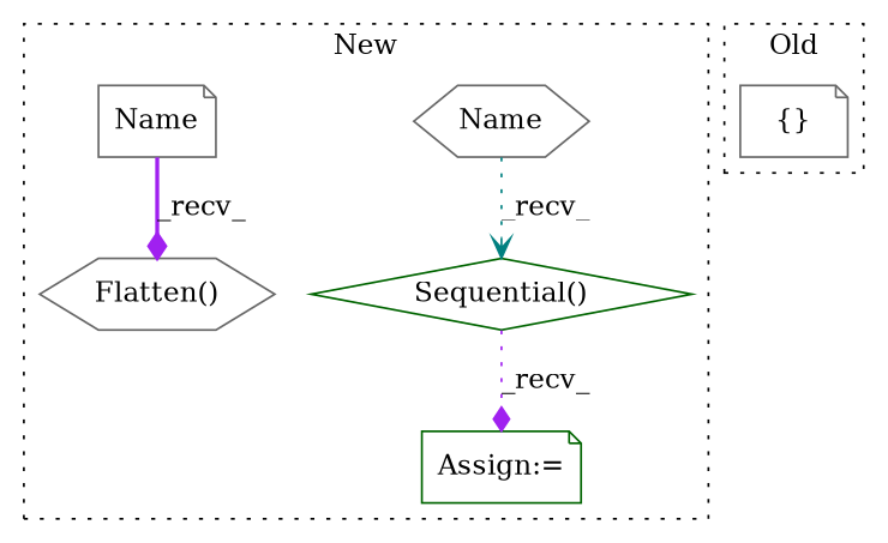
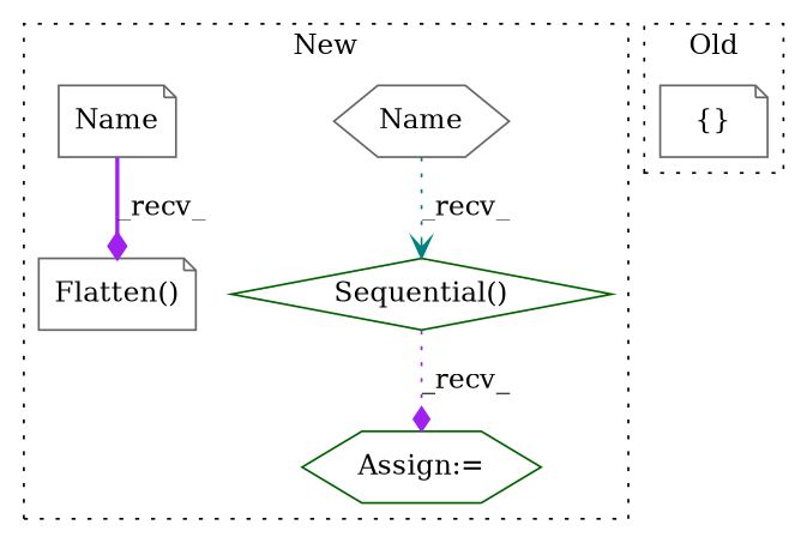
  digraph {
    node [a=75 color=gray40 l=2 s=2045 shape=hexagon]
    edge [arrowhead=diamond color=purple style=dotted]
-   n1 [l=12 label="Flatten()"]
+   n1 [l=12 label="Flatten()" shape=note]
    n2 [color=darkgreen l="14,22" label="Sequential()" s="2363,2378" shape=diamond]
-   n3 [a=68 color=darkgreen l=3 label="Assign:=" s=2360 shape=note]
+   n3 [a=68 color=darkgreen l=3 label="Assign:=" s=2360]
    n4 [a=87 label=Name s=2363]
    n5 [a=87 label=Name shape=note]
    n6 [a=59 l="2,1" label="{}" s="1666,1666" shape=note]
    subgraph cluster_1 {
      label=New
      style=dotted
      n1
      n2
      n3
      n4
      n5
    }
    subgraph cluster_2 {
      label=Old
      style=dotted
      n6
    }
    n2 -> n3 [label=_recv_]
    n4 -> n2 [arrowhead=vee color=teal label=_recv_]
    n5 -> n1 [label=_recv_ style=bold]
  }
